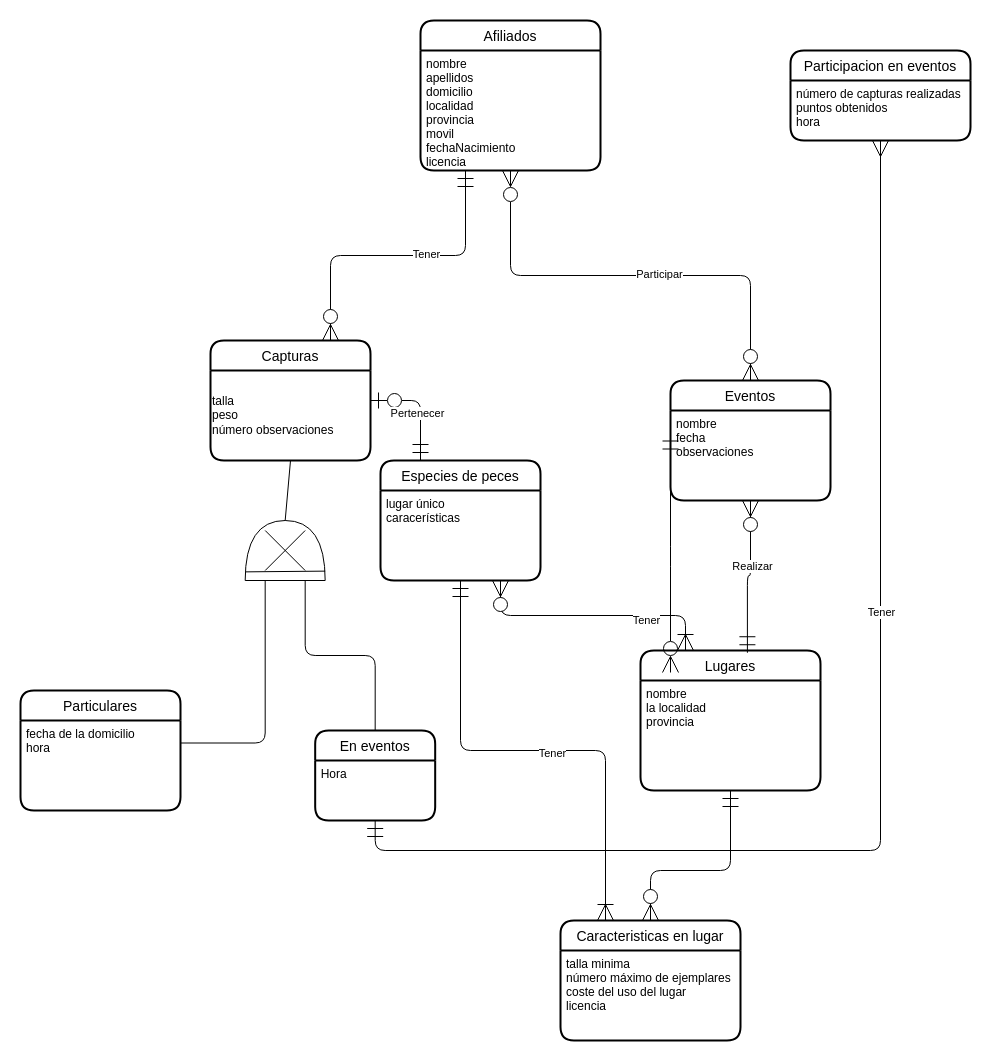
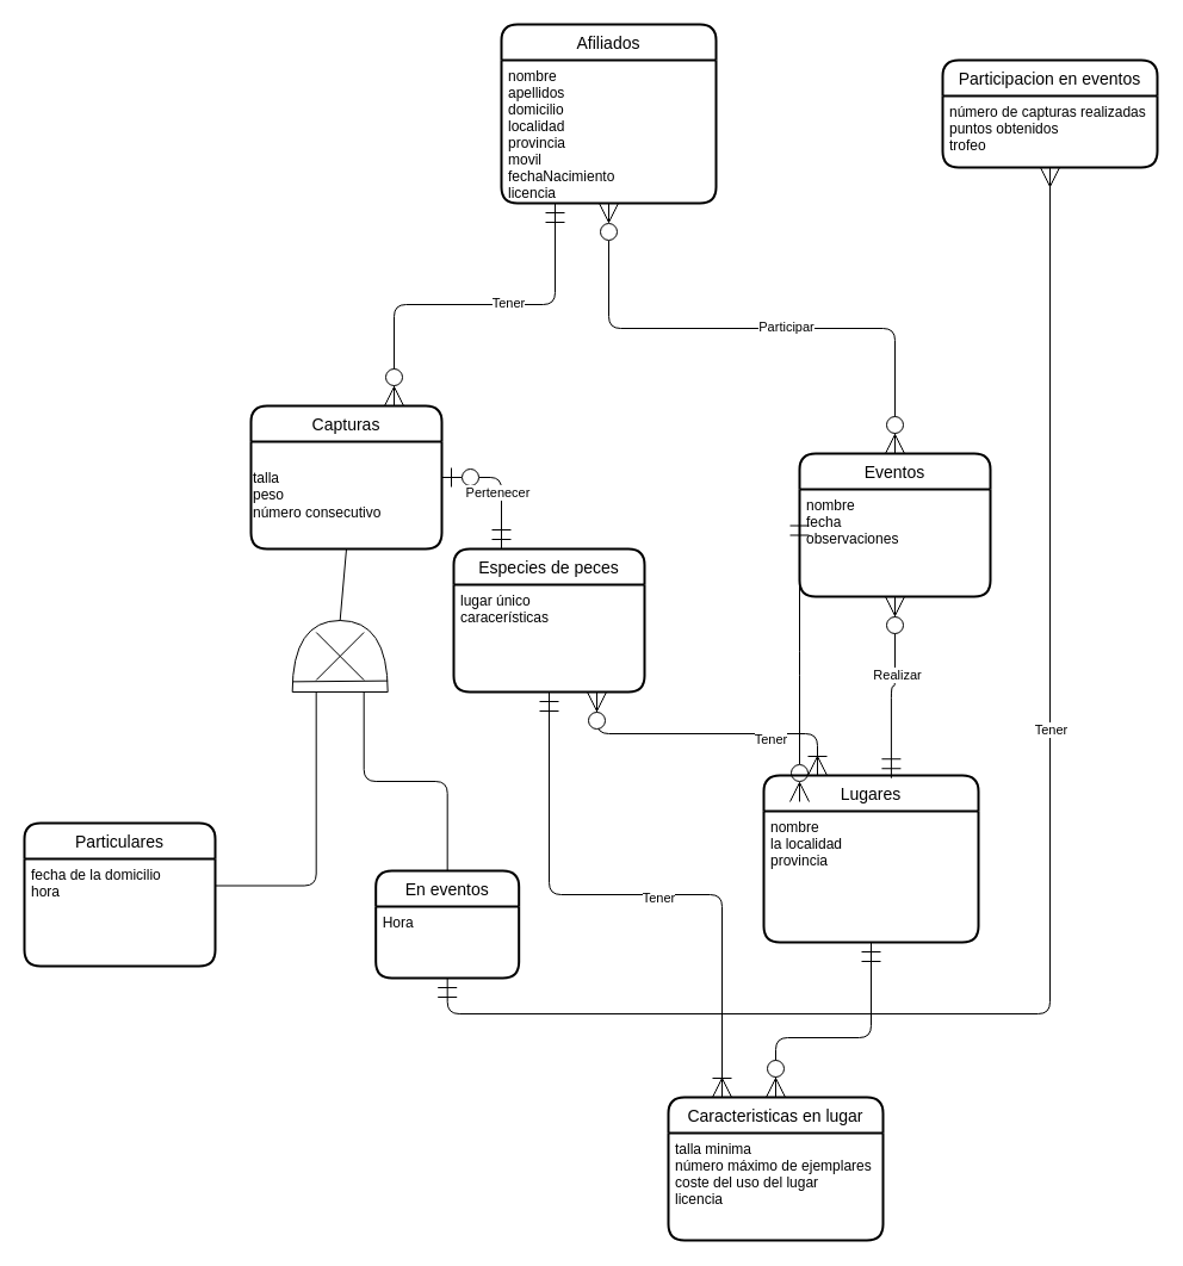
  <mxCell id="0" />
  <mxCell id="1" parent="0" />
  <mxCell id="2" value="Afiliados" style="swimlane;childLayout=stackLayout;horizontal=1;startSize=30;horizontalStack=0;rounded=1;fontSize=14;fontStyle=0;strokeWidth=2;resizeParent=0;resizeLast=1;shadow=0;dashed=0;align=center;hachureGap=4;pointerEvents=0;" parent="1" vertex="1"><mxGeometry x="420" width="180" height="150" as="geometry" y="20" /></mxCell>
  <mxCell id="3" value="nombre&#10;apellidos&#10;domicilio&#10;localidad&#10;provincia&#10;movil&#10;fechaNacimiento&#10;licencia&#10;" style="align=left;strokeColor=none;fillColor=none;spacingLeft=4;fontSize=12;verticalAlign=top;resizable=0;rotatable=0;part=1;" parent="2" vertex="1"><mxGeometry y="30" width="180" height="120" as="geometry" /></mxCell>
  <mxCell id="4" value="Eventos" style="swimlane;childLayout=stackLayout;horizontal=1;startSize=30;horizontalStack=0;rounded=1;fontSize=14;fontStyle=0;strokeWidth=2;resizeParent=0;resizeLast=1;shadow=0;dashed=0;align=center;hachureGap=4;pointerEvents=0;" parent="1" vertex="1"><mxGeometry x="670" y="380" width="160" height="120" as="geometry" /></mxCell>
  <mxCell id="5" value="nombre&#10;fecha&#10;observaciones" style="align=left;strokeColor=none;fillColor=none;spacingLeft=4;fontSize=12;verticalAlign=top;resizable=0;rotatable=0;part=1;" parent="4" vertex="1"><mxGeometry y="30" width="160" height="90" as="geometry" /></mxCell>
  <mxCell id="6" value="Especies de peces" style="swimlane;childLayout=stackLayout;horizontal=1;startSize=30;horizontalStack=0;rounded=1;fontSize=14;fontStyle=0;strokeWidth=2;resizeParent=0;resizeLast=1;shadow=0;dashed=0;align=center;hachureGap=4;pointerEvents=0;" parent="1" vertex="1"><mxGeometry x="380" y="460" width="160" height="120" as="geometry" /></mxCell>
  <mxCell id="7" value="lugar único&#10;caracerísticas" style="align=left;strokeColor=none;fillColor=none;spacingLeft=4;fontSize=12;verticalAlign=top;resizable=0;rotatable=0;part=1;" parent="6" vertex="1"><mxGeometry y="30" width="160" height="90" as="geometry" /></mxCell>
  <mxCell id="8" value="Lugares" style="swimlane;childLayout=stackLayout;horizontal=1;startSize=30;horizontalStack=0;rounded=1;fontSize=14;fontStyle=0;strokeWidth=2;resizeParent=0;resizeLast=1;shadow=0;dashed=0;align=center;hachureGap=4;pointerEvents=0;" parent="1" vertex="1"><mxGeometry x="640" y="650" width="180" height="140" as="geometry" /></mxCell>
  <mxCell id="9" value="nombre&#10;la localidad &#10;provincia&#10;" style="align=left;strokeColor=none;fillColor=none;spacingLeft=4;fontSize=12;verticalAlign=top;resizable=0;rotatable=0;part=1;" parent="8" vertex="1"><mxGeometry y="30" width="180" height="110" as="geometry" /></mxCell>
  <mxCell id="10" value="Capturas" style="swimlane;childLayout=stackLayout;horizontal=1;startSize=30;horizontalStack=0;rounded=1;fontSize=14;fontStyle=0;strokeWidth=2;resizeParent=0;resizeLast=1;shadow=0;dashed=0;align=center;hachureGap=4;pointerEvents=0;" parent="1" vertex="1"><mxGeometry x="210" y="340" width="160" height="120" as="geometry" /></mxCell>
- <mxCell id="11" value="talla &lt;br&gt;peso &lt;br&gt;&lt;div&gt;&lt;span&gt;número observaciones&lt;/span&gt;&lt;/div&gt;" style="text;html=1;align=left;verticalAlign=middle;resizable=0;points=[];autosize=1;strokeColor=none;fillColor=none;" vertex="1" parent="10"><mxGeometry y="30" width="160" height="90" as="geometry" /></mxCell>
+ <mxCell id="11" value="talla &lt;br&gt;peso &lt;br&gt;&lt;div&gt;&lt;span&gt;número consecutivo&lt;/span&gt;&lt;/div&gt;" style="text;html=1;align=left;verticalAlign=middle;resizable=0;points=[];autosize=1;strokeColor=none;fillColor=none;" vertex="1" parent="10"><mxGeometry y="30" width="160" height="90" as="geometry" /></mxCell>
  <mxCell id="12" value="Particulares" style="swimlane;childLayout=stackLayout;horizontal=1;startSize=30;horizontalStack=0;rounded=1;fontSize=14;fontStyle=0;strokeWidth=2;resizeParent=0;resizeLast=1;shadow=0;dashed=0;align=center;hachureGap=4;pointerEvents=0;" parent="1" vertex="1"><mxGeometry x="20" y="690" width="160" height="120" as="geometry" /></mxCell>
  <mxCell id="13" value="fecha de la domicilio &#10;hora" style="align=left;strokeColor=none;fillColor=none;spacingLeft=4;fontSize=12;verticalAlign=top;resizable=0;rotatable=0;part=1;" parent="12" vertex="1"><mxGeometry y="30" width="160" height="90" as="geometry" /></mxCell>
  <mxCell id="14" value="" style="edgeStyle=orthogonalEdgeStyle;fontSize=12;html=1;endArrow=ERzeroToMany;startArrow=ERzeroToMany;startSize=14;endSize=14;sourcePerimeterSpacing=8;targetPerimeterSpacing=8;exitX=0.5;exitY=0;exitDx=0;exitDy=0;entryX=0.5;entryY=1;entryDx=0;entryDy=0;endFill=0;" parent="1" source="4" target="3" edge="1"><mxGeometry width="100" height="100" relative="1" as="geometry"><mxPoint x="680" y="280" as="sourcePoint" /><mxPoint x="780" y="180" as="targetPoint" /></mxGeometry></mxCell>
  <mxCell id="15" value="Participar" style="edgeLabel;html=1;align=center;verticalAlign=middle;resizable=0;points=[];" parent="14" vertex="1" connectable="0"><mxGeometry x="-0.123" y="-2" relative="1" as="geometry"><mxPoint as="offset" /></mxGeometry></mxCell>
  <mxCell id="16" value="" style="shape=or;whiteSpace=wrap;html=1;hachureGap=4;pointerEvents=0;rotation=-90;" parent="1" vertex="1"><mxGeometry x="254.68" y="510" width="60" height="80" as="geometry" /></mxCell>
  <mxCell id="17" value="" style="endArrow=none;html=1;startSize=14;endSize=14;sourcePerimeterSpacing=8;targetPerimeterSpacing=8;entryX=0.156;entryY=1;entryDx=0;entryDy=0;entryPerimeter=0;exitX=0.144;exitY=0.008;exitDx=0;exitDy=0;exitPerimeter=0;" parent="1" source="16" target="16" edge="1"><mxGeometry width="50" height="50" relative="1" as="geometry"><mxPoint x="244.68" y="592" as="sourcePoint" /><mxPoint x="314.68" y="610" as="targetPoint" /></mxGeometry></mxCell>
  <mxCell id="18" value="" style="edgeStyle=orthogonalEdgeStyle;fontSize=12;html=1;endArrow=ERzeroToMany;startArrow=ERmandOne;startSize=14;endSize=14;sourcePerimeterSpacing=8;targetPerimeterSpacing=8;exitX=0.25;exitY=1;exitDx=0;exitDy=0;entryX=0.75;entryY=0;entryDx=0;entryDy=0;" parent="1" source="3" target="10" edge="1"><mxGeometry width="100" height="100" relative="1" as="geometry"><mxPoint x="680" y="260" as="sourcePoint" /><mxPoint x="640" y="112.5" as="targetPoint" /></mxGeometry></mxCell>
  <mxCell id="19" value="Tener" style="edgeLabel;html=1;align=center;verticalAlign=middle;resizable=0;points=[];" parent="18" vertex="1" connectable="0"><mxGeometry x="-0.18" y="-2" relative="1" as="geometry"><mxPoint as="offset" /></mxGeometry></mxCell>
  <mxCell id="20" value="" style="endArrow=none;html=1;startSize=14;endSize=14;sourcePerimeterSpacing=8;targetPerimeterSpacing=8;" parent="1" edge="1"><mxGeometry width="50" height="50" relative="1" as="geometry"><mxPoint x="264.68" y="570" as="sourcePoint" /><mxPoint x="304.68" y="530" as="targetPoint" /></mxGeometry></mxCell>
  <mxCell id="21" value="" style="endArrow=none;html=1;startSize=14;endSize=14;sourcePerimeterSpacing=8;targetPerimeterSpacing=8;" parent="1" edge="1"><mxGeometry width="50" height="50" relative="1" as="geometry"><mxPoint x="304.68" y="570" as="sourcePoint" /><mxPoint x="264.68" y="530" as="targetPoint" /></mxGeometry></mxCell>
  <mxCell id="22" value="" style="endArrow=none;html=1;startSize=14;endSize=14;sourcePerimeterSpacing=8;targetPerimeterSpacing=8;entryX=0.5;entryY=1;entryDx=0;entryDy=0;exitX=1;exitY=0.5;exitDx=0;exitDy=0;exitPerimeter=0;" parent="1" source="16" target="10" edge="1"><mxGeometry width="50" height="50" relative="1" as="geometry"><mxPoint x="710" y="230" as="sourcePoint" /><mxPoint x="720" y="180" as="targetPoint" /></mxGeometry></mxCell>
  <mxCell id="23" value="" style="endArrow=none;html=1;startSize=14;endSize=14;sourcePerimeterSpacing=8;targetPerimeterSpacing=8;exitX=1;exitY=0.25;exitDx=0;exitDy=0;entryX=0;entryY=0.25;entryDx=0;entryDy=0;entryPerimeter=0;edgeStyle=orthogonalEdgeStyle;" parent="1" source="13" target="16" edge="1"><mxGeometry width="50" height="50" relative="1" as="geometry"><mxPoint x="275" y="520" as="sourcePoint" /><mxPoint x="325" y="470" as="targetPoint" /></mxGeometry></mxCell>
  <mxCell id="24" value="" style="endArrow=none;html=1;startSize=14;endSize=14;sourcePerimeterSpacing=8;targetPerimeterSpacing=8;exitX=0;exitY=0.75;exitDx=0;exitDy=0;exitPerimeter=0;entryX=0.5;entryY=0;entryDx=0;entryDy=0;edgeStyle=orthogonalEdgeStyle;" parent="1" source="16" target="31" edge="1"><mxGeometry width="50" height="50" relative="1" as="geometry"><mxPoint x="275" y="520" as="sourcePoint" /><mxPoint x="375" y="627" as="targetPoint" /></mxGeometry></mxCell>
  <mxCell id="25" value="" style="edgeStyle=orthogonalEdgeStyle;fontSize=12;html=1;endArrow=ERzeroToMany;startArrow=ERmandOne;startSize=14;endSize=14;sourcePerimeterSpacing=8;targetPerimeterSpacing=8;entryX=0.5;entryY=1;entryDx=0;entryDy=0;exitX=0.594;exitY=0.016;exitDx=0;exitDy=0;exitPerimeter=0;" parent="1" source="8" target="5" edge="1"><mxGeometry width="100" height="100" relative="1" as="geometry"><mxPoint x="590" y="550" as="sourcePoint" /><mxPoint x="690" y="450" as="targetPoint" /></mxGeometry></mxCell>
  <mxCell id="26" value="Realizar" style="edgeLabel;html=1;align=center;verticalAlign=middle;resizable=0;points=[];" parent="25" vertex="1" connectable="0"><mxGeometry x="0.161" y="-1" relative="1" as="geometry"><mxPoint as="offset" /></mxGeometry></mxCell>
  <mxCell id="27" value="" style="edgeStyle=orthogonalEdgeStyle;fontSize=12;html=1;endArrow=ERzeroToMany;startArrow=ERoneToMany;startSize=14;endSize=14;sourcePerimeterSpacing=8;targetPerimeterSpacing=8;entryX=0.75;entryY=1;entryDx=0;entryDy=0;exitX=0.25;exitY=0;exitDx=0;exitDy=0;startFill=0;" parent="1" source="8" target="7" edge="1"><mxGeometry width="100" height="100" relative="1" as="geometry"><mxPoint x="245" y="820" as="sourcePoint" /><mxPoint x="575" y="1040" as="targetPoint" /></mxGeometry></mxCell>
  <mxCell id="28" value="Tener" style="edgeLabel;html=1;align=center;verticalAlign=middle;resizable=0;points=[];" parent="27" vertex="1" connectable="0"><mxGeometry x="-0.409" y="3" relative="1" as="geometry"><mxPoint y="1" as="offset" /></mxGeometry></mxCell>
  <mxCell id="29" value="" style="edgeStyle=orthogonalEdgeStyle;fontSize=12;html=1;endArrow=ERzeroToOne;startArrow=ERmandOne;startSize=14;endSize=14;sourcePerimeterSpacing=8;targetPerimeterSpacing=8;entryX=1;entryY=0.5;entryDx=0;entryDy=0;exitX=0.25;exitY=0;exitDx=0;exitDy=0;endFill=0;" parent="1" source="6" target="10" edge="1"><mxGeometry width="100" height="100" relative="1" as="geometry"><mxPoint x="590" y="400" as="sourcePoint" /><mxPoint x="690" y="300" as="targetPoint" /></mxGeometry></mxCell>
  <mxCell id="30" value="Pertenecer" style="edgeLabel;html=1;align=center;verticalAlign=middle;resizable=0;points=[];" parent="29" vertex="1" connectable="0"><mxGeometry x="-0.124" y="4" relative="1" as="geometry"><mxPoint as="offset" /></mxGeometry></mxCell>
  <mxCell id="31" value="En eventos" style="swimlane;childLayout=stackLayout;horizontal=1;startSize=30;horizontalStack=0;rounded=1;fontSize=14;fontStyle=0;strokeWidth=2;resizeParent=0;resizeLast=1;shadow=0;dashed=0;align=center;hachureGap=4;pointerEvents=0;" parent="1" vertex="1"><mxGeometry x="314.68" y="730" width="120" height="90" as="geometry" /></mxCell>
  <mxCell id="32" value="Hora" style="align=left;strokeColor=none;fillColor=none;spacingLeft=4;fontSize=12;verticalAlign=top;resizable=0;rotatable=0;part=1;" parent="31" vertex="1"><mxGeometry y="30" width="120" height="60" as="geometry" /></mxCell>
  <mxCell id="33" value="" style="edgeStyle=elbowEdgeStyle;fontSize=12;html=1;endArrow=ERzeroToMany;startArrow=ERmandOne;startSize=14;endSize=14;sourcePerimeterSpacing=8;targetPerimeterSpacing=8;exitX=0;exitY=0.25;exitDx=0;exitDy=0;endFill=0;" parent="1" source="5" target="9" edge="1"><mxGeometry width="100" height="100" relative="1" as="geometry"><mxPoint x="520" y="800" as="sourcePoint" /><mxPoint x="620" y="700" as="targetPoint" /></mxGeometry></mxCell>
  <mxCell id="34" value="Participacion en eventos" style="swimlane;childLayout=stackLayout;horizontal=1;startSize=30;horizontalStack=0;rounded=1;fontSize=14;fontStyle=0;strokeWidth=2;resizeParent=0;resizeLast=1;shadow=0;dashed=0;align=center;hachureGap=4;pointerEvents=0;" vertex="1" parent="1"><mxGeometry x="790" y="50" width="180" height="90" as="geometry" /></mxCell>
- <mxCell id="35" value="número de capturas realizadas&#10;puntos obtenidos&#10;hora" style="align=left;strokeColor=none;fillColor=none;spacingLeft=4;fontSize=12;verticalAlign=top;resizable=0;rotatable=0;part=1;" vertex="1" parent="34"><mxGeometry y="30" width="180" height="60" as="geometry" /></mxCell>
+ <mxCell id="35" value="número de capturas realizadas&#10;puntos obtenidos&#10;trofeo" style="align=left;strokeColor=none;fillColor=none;spacingLeft=4;fontSize=12;verticalAlign=top;resizable=0;rotatable=0;part=1;" vertex="1" parent="34"><mxGeometry y="30" width="180" height="60" as="geometry" /></mxCell>
  <mxCell id="36" value="" style="edgeStyle=orthogonalEdgeStyle;fontSize=12;html=1;endArrow=ERmandOne;startArrow=ERmany;startSize=14;endSize=14;sourcePerimeterSpacing=8;targetPerimeterSpacing=8;entryX=0.5;entryY=1;entryDx=0;entryDy=0;exitX=0.5;exitY=1;exitDx=0;exitDy=0;endFill=0;" edge="1" parent="1" source="35" target="32"><mxGeometry width="100" height="100" relative="1" as="geometry"><mxPoint x="480" y="1040" as="sourcePoint" /><mxPoint x="580" y="940" as="targetPoint" /><Array as="points"><mxPoint x="880" y="850" /><mxPoint x="375" y="850" /></Array></mxGeometry></mxCell>
  <mxCell id="37" value="Tener" style="edgeLabel;html=1;align=center;verticalAlign=middle;resizable=0;points=[];" vertex="1" connectable="0" parent="36"><mxGeometry x="-0.244" relative="1" as="geometry"><mxPoint as="offset" /></mxGeometry></mxCell>
  <mxCell id="38" value="Caracteristicas en lugar" style="swimlane;childLayout=stackLayout;horizontal=1;startSize=30;horizontalStack=0;rounded=1;fontSize=14;fontStyle=0;strokeWidth=2;resizeParent=0;resizeLast=1;shadow=0;dashed=0;align=center;hachureGap=4;pointerEvents=0;" vertex="1" parent="1"><mxGeometry x="560" y="920" width="180" height="120" as="geometry" /></mxCell>
  <mxCell id="39" value="talla minima&#10;número máximo de ejemplares&#10;coste del uso del lugar&#10;licencia" style="align=left;strokeColor=none;fillColor=none;spacingLeft=4;fontSize=12;verticalAlign=top;resizable=0;rotatable=0;part=1;" vertex="1" parent="38"><mxGeometry y="30" width="180" height="90" as="geometry" /></mxCell>
  <mxCell id="40" value="" style="edgeStyle=orthogonalEdgeStyle;fontSize=12;html=1;endArrow=ERzeroToMany;startArrow=ERmandOne;startSize=14;endSize=14;sourcePerimeterSpacing=8;targetPerimeterSpacing=8;entryX=0.5;entryY=0;entryDx=0;entryDy=0;exitX=0.5;exitY=1;exitDx=0;exitDy=0;" edge="1" parent="1" source="9" target="38"><mxGeometry width="100" height="100" relative="1" as="geometry"><mxPoint x="440" y="1030" as="sourcePoint" /><mxPoint x="540" y="930" as="targetPoint" /><Array as="points"><mxPoint x="730" y="870" /><mxPoint x="650" y="870" /></Array></mxGeometry></mxCell>
  <mxCell id="41" value="" style="edgeStyle=elbowEdgeStyle;fontSize=12;html=1;endArrow=ERoneToMany;startArrow=ERmandOne;startSize=14;endSize=14;sourcePerimeterSpacing=8;targetPerimeterSpacing=8;entryX=0.25;entryY=0;entryDx=0;entryDy=0;exitX=0.5;exitY=1;exitDx=0;exitDy=0;elbow=vertical;" edge="1" parent="1" source="7" target="38"><mxGeometry width="100" height="100" relative="1" as="geometry"><mxPoint x="440" y="740" as="sourcePoint" /><mxPoint x="540" y="640" as="targetPoint" /></mxGeometry></mxCell>
  <mxCell id="42" value="Tener" style="edgeLabel;html=1;align=center;verticalAlign=middle;resizable=0;points=[];" vertex="1" connectable="0" parent="41"><mxGeometry x="0.078" y="-2" relative="1" as="geometry"><mxPoint as="offset" /></mxGeometry></mxCell>
